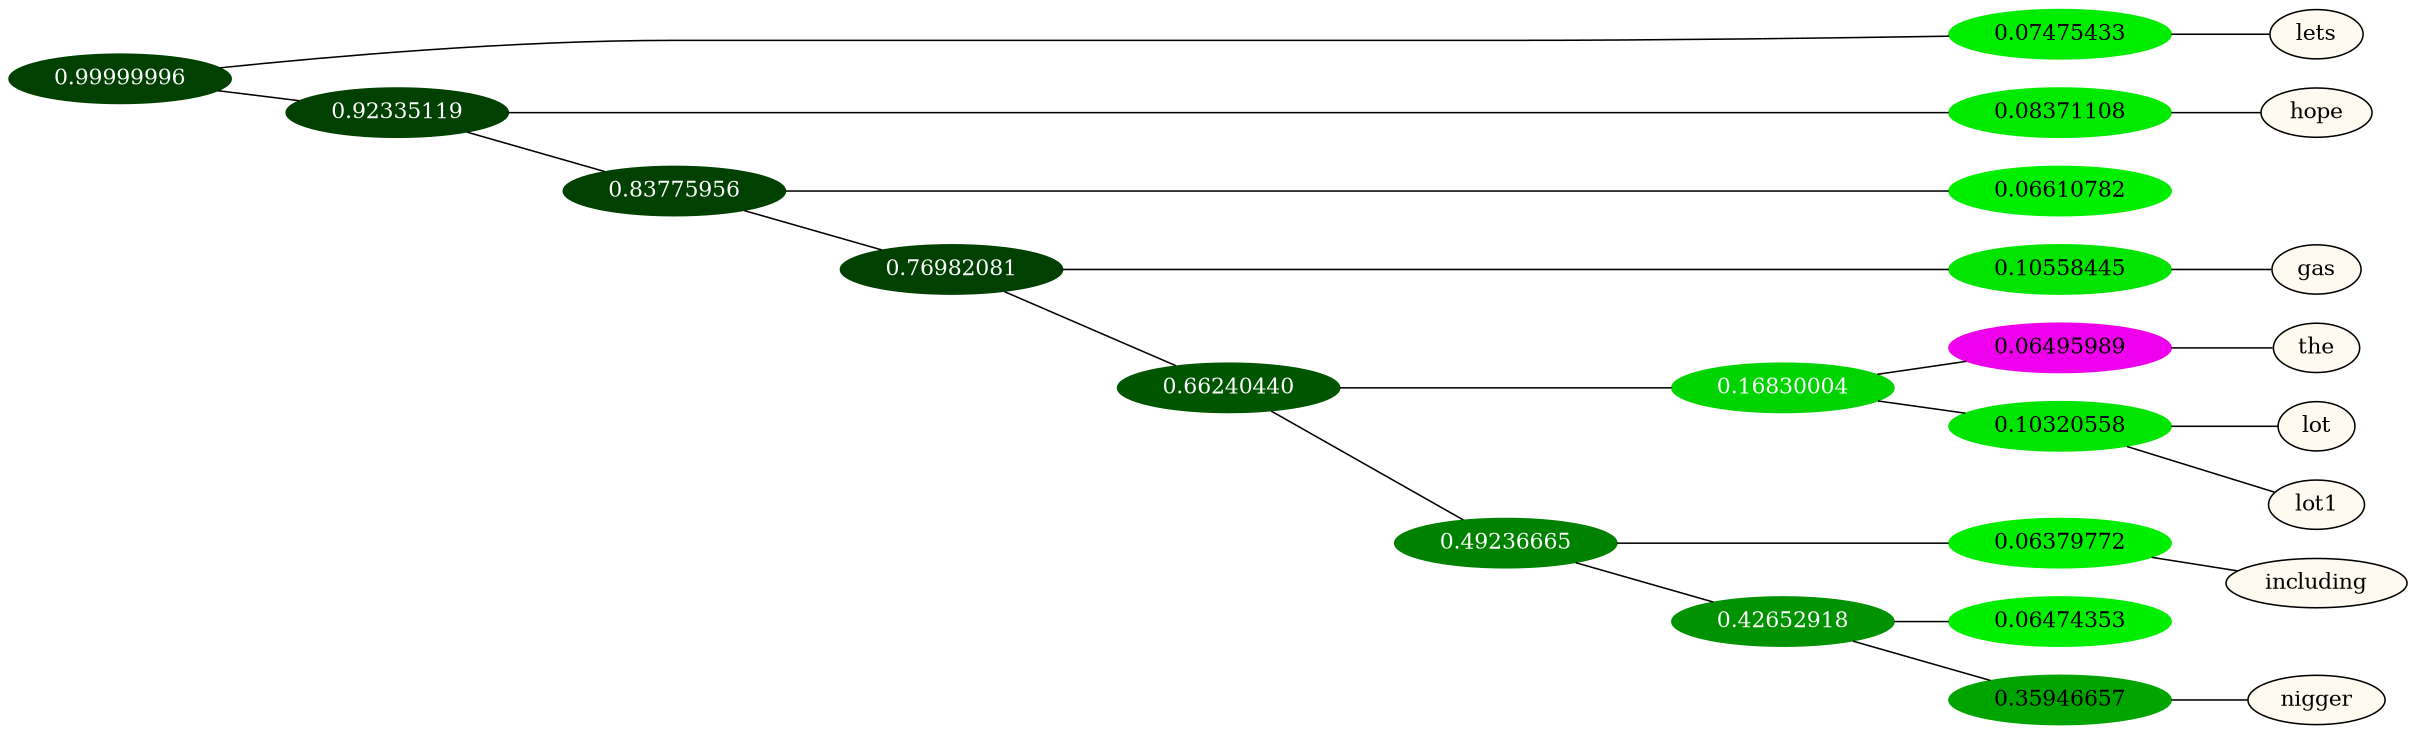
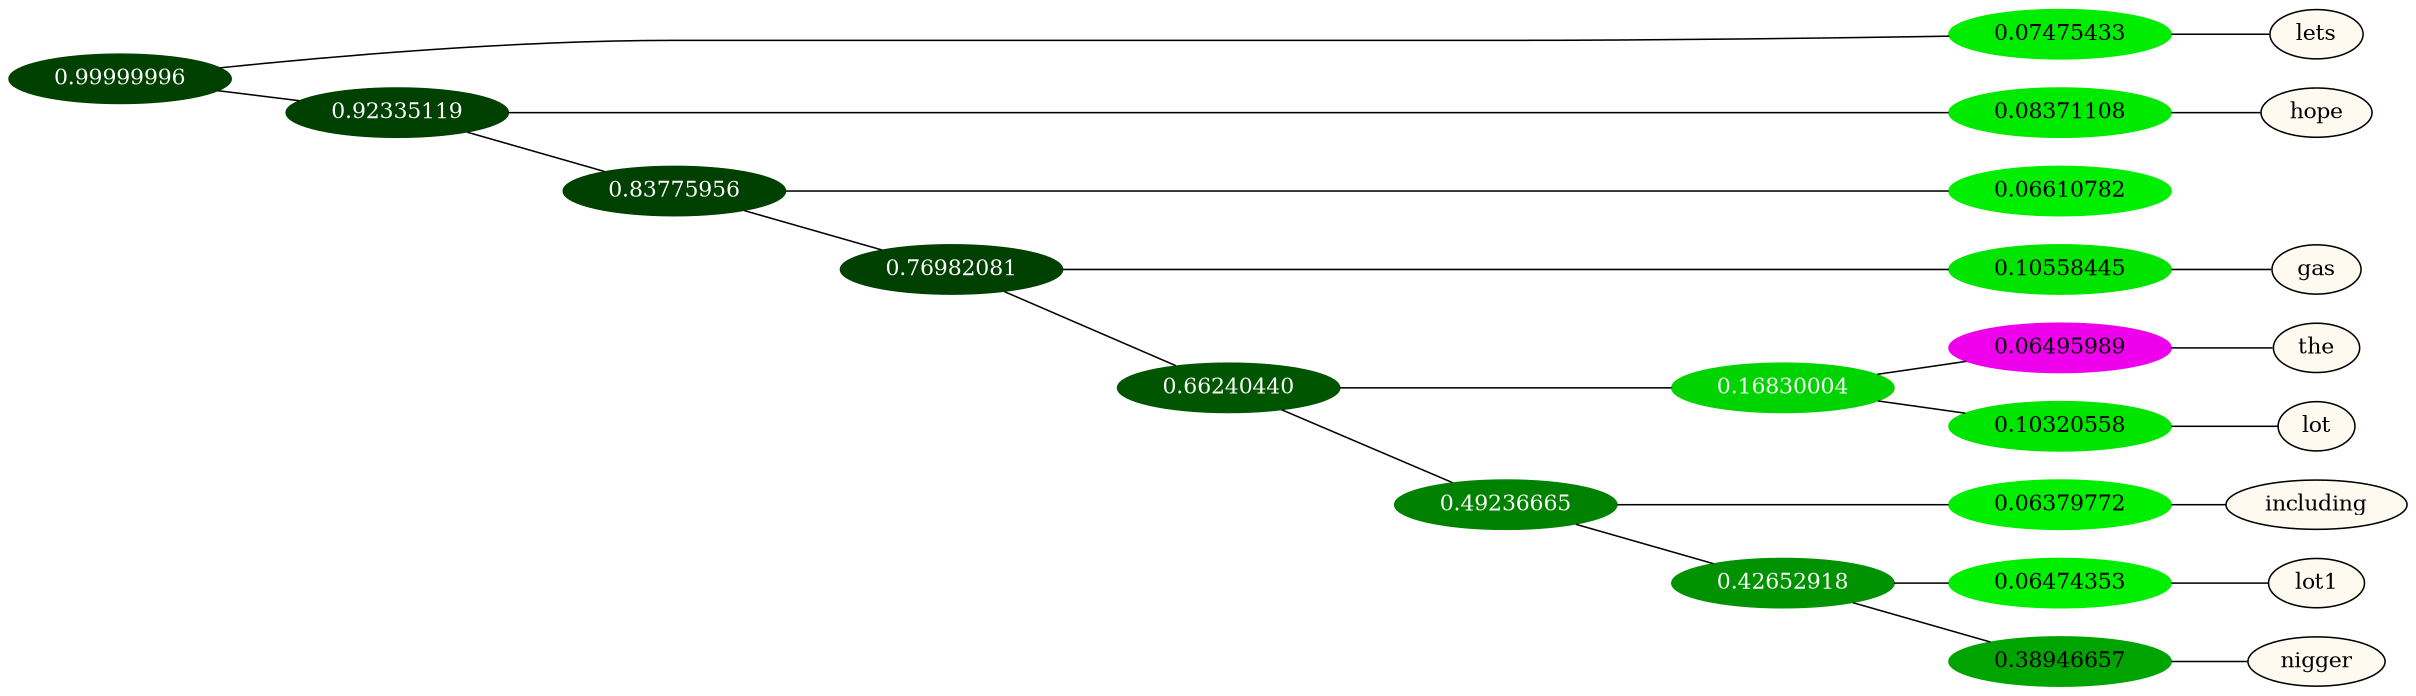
  graph {
    rankdir=LR
    node [color=black format=png nodesep=0.001 ordering=out overlap_scaling=0.01 ranksep=0.001 style=filled fontcolor=black]
    n1 [fillcolor=floralwhite height=0.15 label=lets style="filled,solid" width=0.15 fontcolor=""]
    n2 [fillcolor=floralwhite height=0.15 label=hope style="filled,solid" width=0.15 fontcolor=""]
    n3 [fillcolor=floralwhite height=0.15 label=gas style="filled,solid" width=0.15 fontcolor=""]
    n4 [fillcolor=floralwhite height=0.15 label=the style="filled,solid" width=0.15 fontcolor=""]
    n5 [fillcolor=floralwhite height=0.15 label=lot style="filled,solid" width=0.15 fontcolor=""]
    n6 [fillcolor=floralwhite height=0.15 label=including style="filled,solid" width=0.15 fontcolor=""]
    n7 [fillcolor=floralwhite height=0.15 label=lot1 style="filled,solid" width=0.15 fontcolor=""]
    n8 [fillcolor=floralwhite height=0.15 label=nigger style="filled,solid" width=0.15 fontcolor=""]
    n9 [color="0.334 1.000 0.925" height=0.15 label=0.07475433 width=0.15]
    n10 [color="0.334 1.000 0.916" height=0.15 label=0.08371108 width=0.15]
    n11 [color="0.334 1.000 0.934" height=0.15 label=0.06610782 width=0.15]
    n12 [color="0.334 1.000 0.894" height=0.15 label=0.10558445 width=0.15]
    n13 [color="0.835 1.000 0.935" height=0.15 label=0.06495989 width=0.15]
    n14 [color="0.334 1.000 0.897" height=0.15 label=0.10320558 width=0.15]
    n15 [color="0.334 1.000 0.936" height=0.15 label=0.06379772 width=0.15]
    n16 [color="0.334 1.000 0.935" height=0.15 label=0.06474353 width=0.15]
-   n17 [color="0.334 1.000 0.641" height=0.15 label=0.35946657 width=0.15]
+   n17 [color="0.334 1.000 0.641" height=0.15 label=0.38946657 width=0.15]
    n18 [color="0.334 1.000 0.250" fontcolor=grey99 height=0.15 label=0.99999996 width=0.15]
    n19 [color="0.334 1.000 0.250" fontcolor=grey99 height=0.15 label=0.92335119 width=0.15]
    n20 [color="0.334 1.000 0.250" fontcolor=grey99 height=0.15 label=0.83775956 width=0.15]
    n21 [color="0.334 1.000 0.250" fontcolor=grey99 height=0.15 label=0.76982081 width=0.15]
    n22 [color="0.334 1.000 0.338" fontcolor=grey99 height=0.15 label=0.66240440 width=0.15]
    n23 [color="0.334 1.000 0.832" fontcolor=grey99 height=0.15 label=0.16830004 width=0.15]
    n24 [color="0.334 1.000 0.508" fontcolor=grey99 height=0.15 label=0.49236665 width=0.15]
    n25 [color="0.334 1.000 0.573" fontcolor=grey99 height=0.15 label=0.42652918 width=0.15]
    subgraph sub_1 {
      rank=same
      n1
      n2
      n3
      n4
      n5
      n6
      n7
      n8
    }
    subgraph sub_2 {
      rank=same
      n9
      n10
      n11
      n12
      n13
      n14
      n15
      n16
      n17
    }
    n9 -- n1
    n10 -- n2
    n12 -- n3
    n13 -- n4
    n14 -- n5
    n15 -- n6
-   n14 -- n7
+   n16 -- n7
    n17 -- n8
    n18 -- n9
    n18 -- n19
    n19 -- n10
    n19 -- n20
    n20 -- n11
    n20 -- n21
    n21 -- n12
    n21 -- n22
    n22 -- n23
    n22 -- n24
    n23 -- n13
    n23 -- n14
    n24 -- n15
    n24 -- n25
    n25 -- n16
    n25 -- n17
  }
